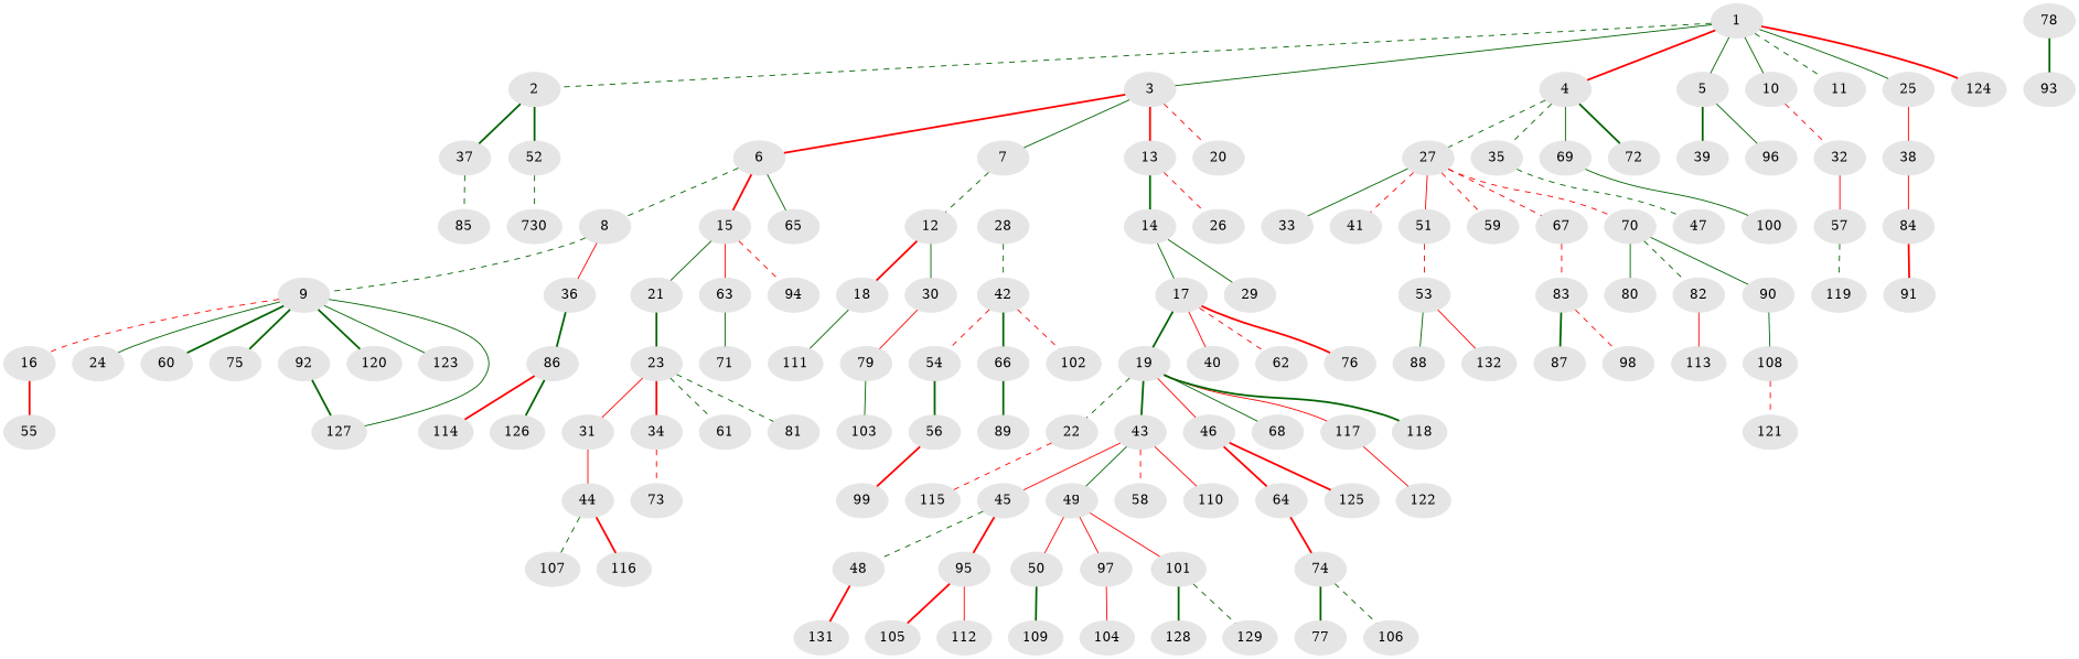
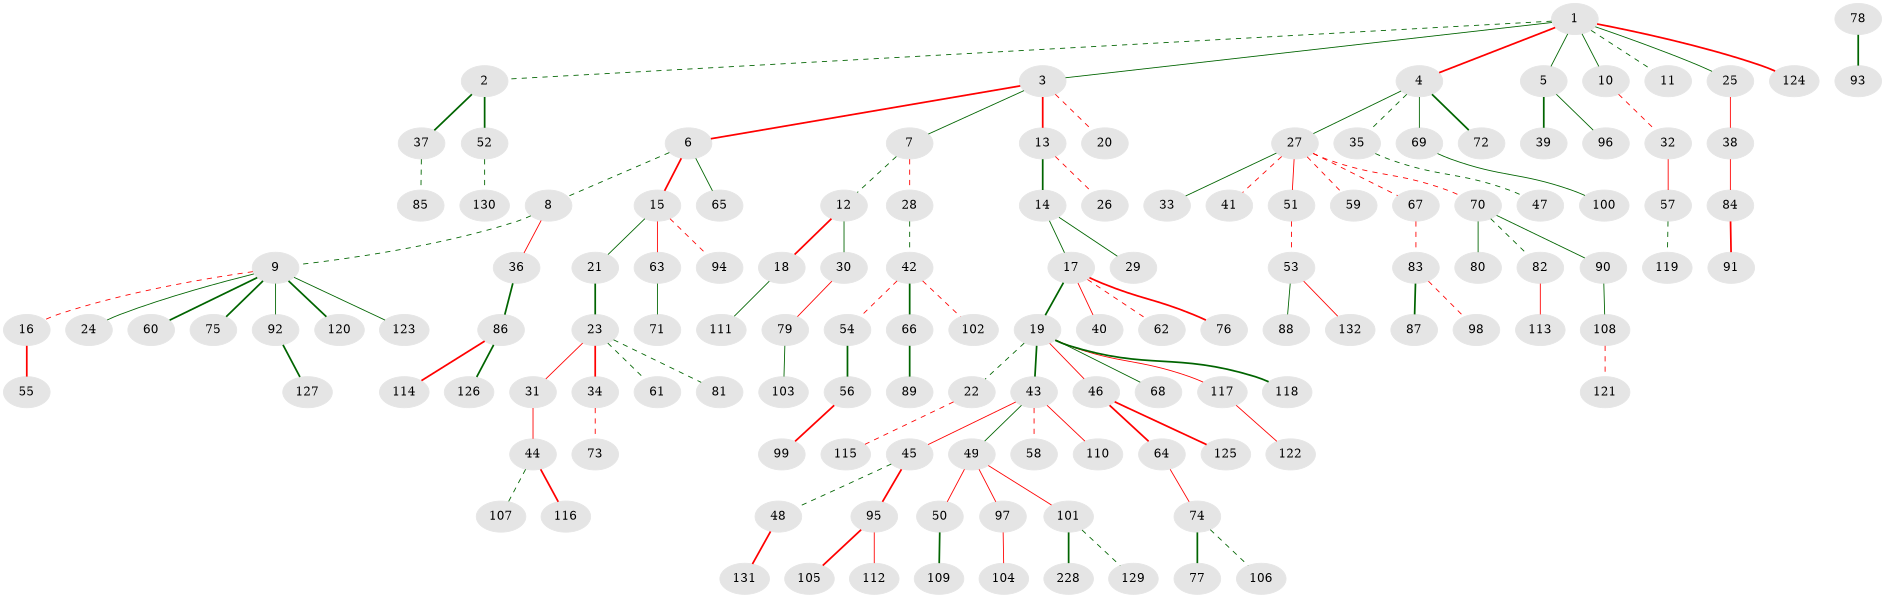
  graph {
    node [color=gray90 style=filled]
    edge [color=darkgreen style=solid]
    1
    2
    3
    4
    5
    10
    11
    25
    124
    37
    52
    6
    7
    13
    20
    27
    35
    69
    72
    39
    96
    32
    38
    85
-   130 [label=730]
+   130
    8
    15
    65
    12
    28
    14
    26
    33
    41
    51
    59
    67
    70
    47
    100
    9
    36
    21
    63
    94
    18
    30
    42
    16
    24
    60
    75
    92
    120
    123
    86
    55
    127
    57
    111
    79
    17
    29
    19
    40
    62
    76
    23
    71
    22
    43
    46
    68
    117
    118
    78
    93
    115
    45
    49
    58
    110
    64
    125
    122
    31
    34
    61
    81
    44
    73
    84
    53
    83
    80
    82
    90
    54
    66
    102
    103
    107
    116
    119
    114
    126
    91
    56
    89
    48
    95
    50
    97
    101
    131
    105
    112
    74
    109
    104
-   128
+   128 [label=228]
    129
    88
    132
    99
    77
    106
    87
    98
    113
    108
    121
    1 -- 2 [style=dashed]
    1 -- 3
    1 -- 4 [color=red style=bold]
    1 -- 5
    1 -- 10
    1 -- 11 [style=dashed]
    1 -- 25
    1 -- 124 [color=red style=bold]
    2 -- 37 [style=bold]
    2 -- 52 [style=bold]
    3 -- 6 [color=red style=bold]
    3 -- 7
    3 -- 13 [color=red style=bold]
    3 -- 20 [color=red style=dashed]
-   4 -- 27 [style=dashed]
+   4 -- 27
    4 -- 35 [style=dashed]
    4 -- 69
    4 -- 72 [style=bold]
    5 -- 39 [style=bold]
    5 -- 96
    10 -- 32 [color=red style=dashed]
    25 -- 38 [color=red]
    37 -- 85 [style=dashed]
    52 -- 130 [style=dashed]
    6 -- 8 [style=dashed]
    6 -- 15 [color=red style=bold]
    6 -- 65
    7 -- 12 [style=dashed]
+   7 -- 28 [color=red style=dashed]
    13 -- 14 [style=bold]
    13 -- 26 [color=red style=dashed]
    27 -- 33
    27 -- 41 [color=red style=dashed]
    27 -- 51 [color=red]
    27 -- 59 [color=red style=dashed]
    27 -- 67 [color=red style=dashed]
    27 -- 70 [color=red style=dashed]
    35 -- 47 [style=dashed]
    69 -- 100
    32 -- 57 [color=red]
    38 -- 84 [color=red]
    8 -- 9 [style=dashed]
    8 -- 36 [color=red]
    15 -- 21
    15 -- 63 [color=red]
    15 -- 94 [color=red style=dashed]
    12 -- 18 [color=red style=bold]
    12 -- 30
    28 -- 42 [style=dashed]
    14 -- 17
    14 -- 29
    51 -- 53 [color=red style=dashed]
    67 -- 83 [color=red style=dashed]
    70 -- 80
    70 -- 82 [style=dashed]
    70 -- 90
    9 -- 16 [color=red style=dashed]
    9 -- 24
    9 -- 60 [style=bold]
    9 -- 75 [style=bold]
-   9 -- 127
+   9 -- 92
    9 -- 120 [style=bold]
    9 -- 123
    36 -- 86 [style=bold]
    21 -- 23 [style=bold]
    63 -- 71
    18 -- 111
    30 -- 79 [color=red]
    42 -- 54 [color=red style=dashed]
    42 -- 66 [style=bold]
    42 -- 102 [color=red style=dashed]
    16 -- 55 [color=red style=bold]
    92 -- 127 [style=bold]
    86 -- 114 [color=red style=bold]
    86 -- 126 [style=bold]
    57 -- 119 [style=dashed]
    79 -- 103
    17 -- 19 [style=bold]
    17 -- 40 [color=red]
    17 -- 62 [color=red style=dashed]
    17 -- 76 [color=red style=bold]
    19 -- 22 [style=dashed]
    19 -- 43 [style=bold]
    19 -- 46 [color=red]
    19 -- 68
    19 -- 117 [color=red]
    19 -- 118 [style=bold]
    23 -- 31 [color=red]
    23 -- 34 [color=red style=bold]
    23 -- 61 [style=dashed]
    23 -- 81 [style=dashed]
    22 -- 115 [color=red style=dashed]
    43 -- 45 [color=red]
    43 -- 49
    43 -- 58 [color=red style=dashed]
    43 -- 110 [color=red]
    46 -- 64 [color=red style=bold]
    46 -- 125 [color=red style=bold]
    117 -- 122 [color=red]
    78 -- 93 [style=bold]
    45 -- 48 [style=dashed]
    45 -- 95 [color=red style=bold]
    49 -- 50 [color=red]
    49 -- 97 [color=red]
    49 -- 101 [color=red]
-   64 -- 74 [color=red style=bold]
+   64 -- 74 [color=red]
    31 -- 44 [color=red]
    34 -- 73 [color=red style=dashed]
    44 -- 107 [style=dashed]
    44 -- 116 [color=red style=bold]
    84 -- 91 [color=red style=bold]
    53 -- 88
    53 -- 132 [color=red]
    83 -- 87 [style=bold]
    83 -- 98 [color=red style=dashed]
    82 -- 113 [color=red]
    90 -- 108
    54 -- 56 [style=bold]
    66 -- 89 [style=bold]
    56 -- 99 [color=red style=bold]
    48 -- 131 [color=red style=bold]
    95 -- 105 [color=red style=bold]
    95 -- 112 [color=red]
    50 -- 109 [style=bold]
    97 -- 104 [color=red]
    101 -- 128 [style=bold]
    101 -- 129 [style=dashed]
    74 -- 77 [style=bold]
    74 -- 106 [style=dashed]
    108 -- 121 [color=red style=dashed]
  }
